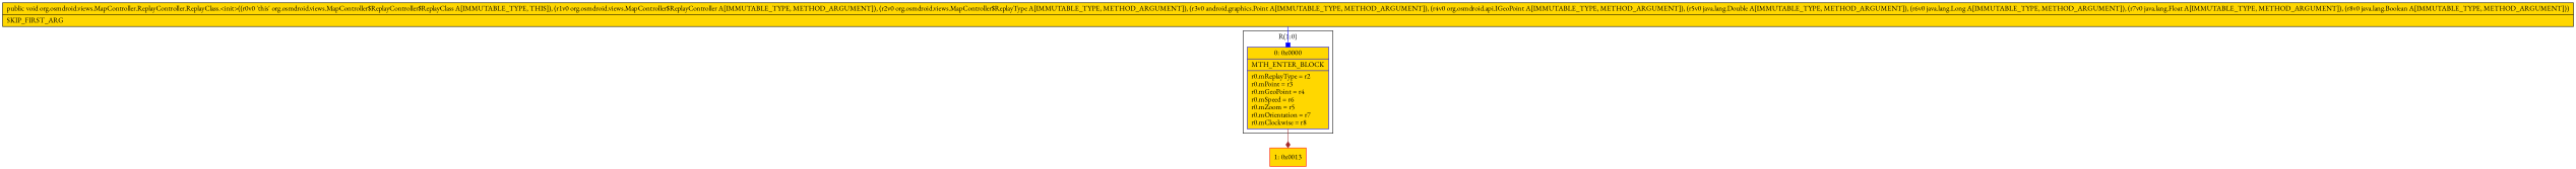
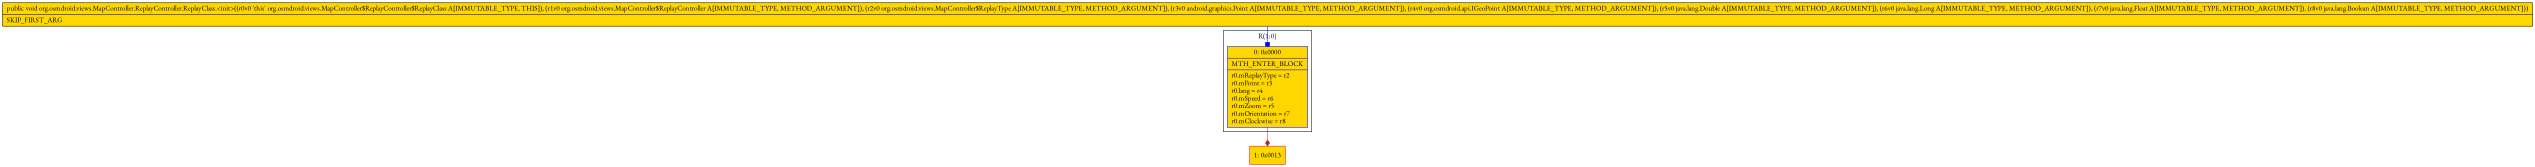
  digraph {
    fontname="EB Garamond"
    node [shape=record style=filled fillcolor=gold fontname="EB Garamond"]
    edge [fontname="EB Garamond"]
-   n1 [color=blue label="{0\:\ 0x0000|MTH_ENTER_BLOCK\l|r0.mReplayType = r2\lr0.mPoint = r3\lr0.mGeoPoint = r4\lr0.mSpeed = r6\lr0.mZoom = r5\lr0.mOrientation = r7\lr0.mClockwise = r8\l}"]
+   n1 [color=blue label="{0\:\ 0x0000|MTH_ENTER_BLOCK\l|r0.mReplayType = r2\lr0.mPoint = r3\lr0.lang = r4\lr0.mSpeed = r6\lr0.mZoom = r5\lr0.mOrientation = r7\lr0.mClockwise = r8\l}"]
    n2 [color=red label="{1\:\ 0x0013}"]
    n3 [label="{public void org.osmdroid.views.MapController.ReplayController.ReplayClass.\<init\>((r0v0 'this' org.osmdroid.views.MapController$ReplayController$ReplayClass A[IMMUTABLE_TYPE, THIS]), (r1v0 org.osmdroid.views.MapController$ReplayController A[IMMUTABLE_TYPE, METHOD_ARGUMENT]), (r2v0 org.osmdroid.views.MapController$ReplayType A[IMMUTABLE_TYPE, METHOD_ARGUMENT]), (r3v0 android.graphics.Point A[IMMUTABLE_TYPE, METHOD_ARGUMENT]), (r4v0 org.osmdroid.api.IGeoPoint A[IMMUTABLE_TYPE, METHOD_ARGUMENT]), (r5v0 java.lang.Double A[IMMUTABLE_TYPE, METHOD_ARGUMENT]), (r6v0 java.lang.Long A[IMMUTABLE_TYPE, METHOD_ARGUMENT]), (r7v0 java.lang.Float A[IMMUTABLE_TYPE, METHOD_ARGUMENT]), (r8v0 java.lang.Boolean A[IMMUTABLE_TYPE, METHOD_ARGUMENT]))  | SKIP_FIRST_ARG\l}"]
    subgraph cluster_1 {
      label="R(1:0)"
      n1
    }
    n1 -> n2 [color=brown arrowhead=diamond]
    n3 -> n1 [color=blue arrowhead=box]
  }
